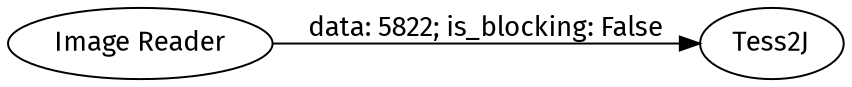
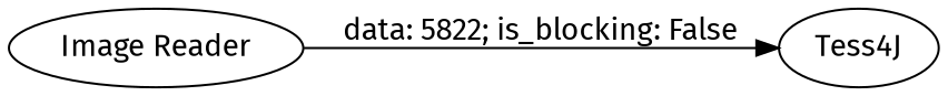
  digraph {
    rankdir=LR
    fontname="Fira Sans"
    node [fontname="Fira Sans"]
-   n1 [label=Tess2J]
+   n1 [label=Tess4J]
    n2 [label="Image Reader"]
    n2 -> n1 [label="data: 5822; is_blocking: False" fontname="Fira Sans"]
  }
